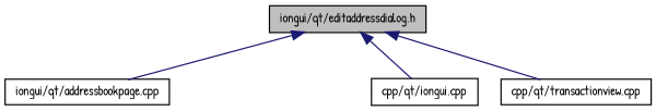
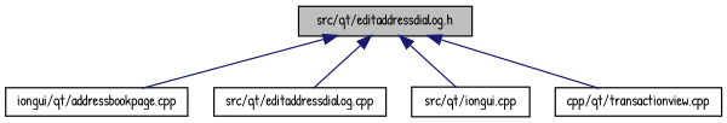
  digraph {
    fontname="Patrick Hand"
    node [color=black fillcolor=white fontname="Patrick Hand" fontsize=10 shape=record style=filled]
    edge [color=midnightblue dir=back fontname="Patrick Hand" fontsize=10 labelfontname=Helvetica labelfontsize=10 style=solid]
-   n1 [fillcolor=grey75 fontcolor=black height=0.2 label="iongui/qt/editaddressdialog.h" width=0.4]
+   n1 [fillcolor=grey75 fontcolor=black height=0.2 label="src/qt/editaddressdialog.h" width=0.4]
    n2 [height=0.2 label="iongui/qt/addressbookpage.cpp" width=0.4]
-   n4 [height=0.2 label="cpp/qt/iongui.cpp" width=0.4]
+   n3 [height=0.2 label="src/qt/editaddressdialog.cpp" width=0.4]
+   n4 [height=0.2 label="src/qt/iongui.cpp" width=0.4]
    n5 [height=0.2 label="cpp/qt/transactionview.cpp" width=0.4]
    n1 -> n2
+   n1 -> n3
    n1 -> n4
    n1 -> n5
  }
